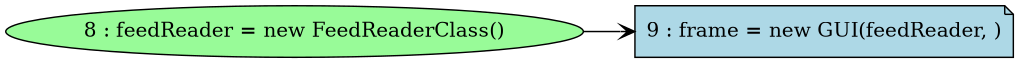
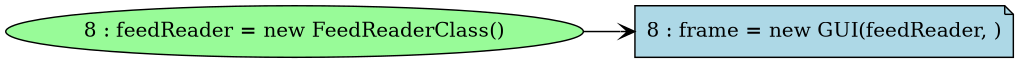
  digraph {
    rankdir=LR
    node [style=filled]
    "8 : feedReader = new FeedReaderClass()" [fillcolor=palegreen shape=ellipse]
-   "9 : frame = new GUI(feedReader, )" [fillcolor=lightblue shape=note]
+   "9 : frame = new GUI(feedReader, )" [fillcolor=lightblue shape=note label="8 : frame = new GUI(feedReader, )"]
    "8 : feedReader = new FeedReaderClass()" -> "9 : frame = new GUI(feedReader, )" [arrowhead=vee]
  }
